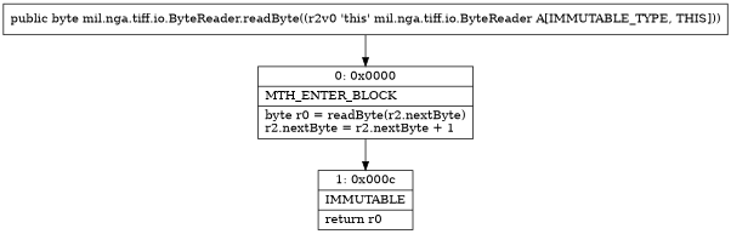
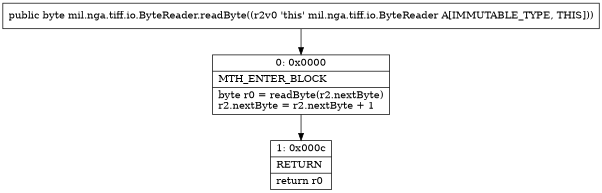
  digraph {
    node [shape=record]
    n1 [label="{0\:\ 0x0000|MTH_ENTER_BLOCK\l|byte r0 = readByte(r2.nextByte)\lr2.nextByte = r2.nextByte + 1\l}"]
-   n2 [label="{1\:\ 0x000c|IMMUTABLE\l|return r0\l}"]
+   n2 [label="{1\:\ 0x000c|RETURN\l|return r0\l}"]
    n3 [label="{public byte mil.nga.tiff.io.ByteReader.readByte((r2v0 'this' mil.nga.tiff.io.ByteReader A[IMMUTABLE_TYPE, THIS])) }"]
    n1 -> n2
    n3 -> n1
  }
